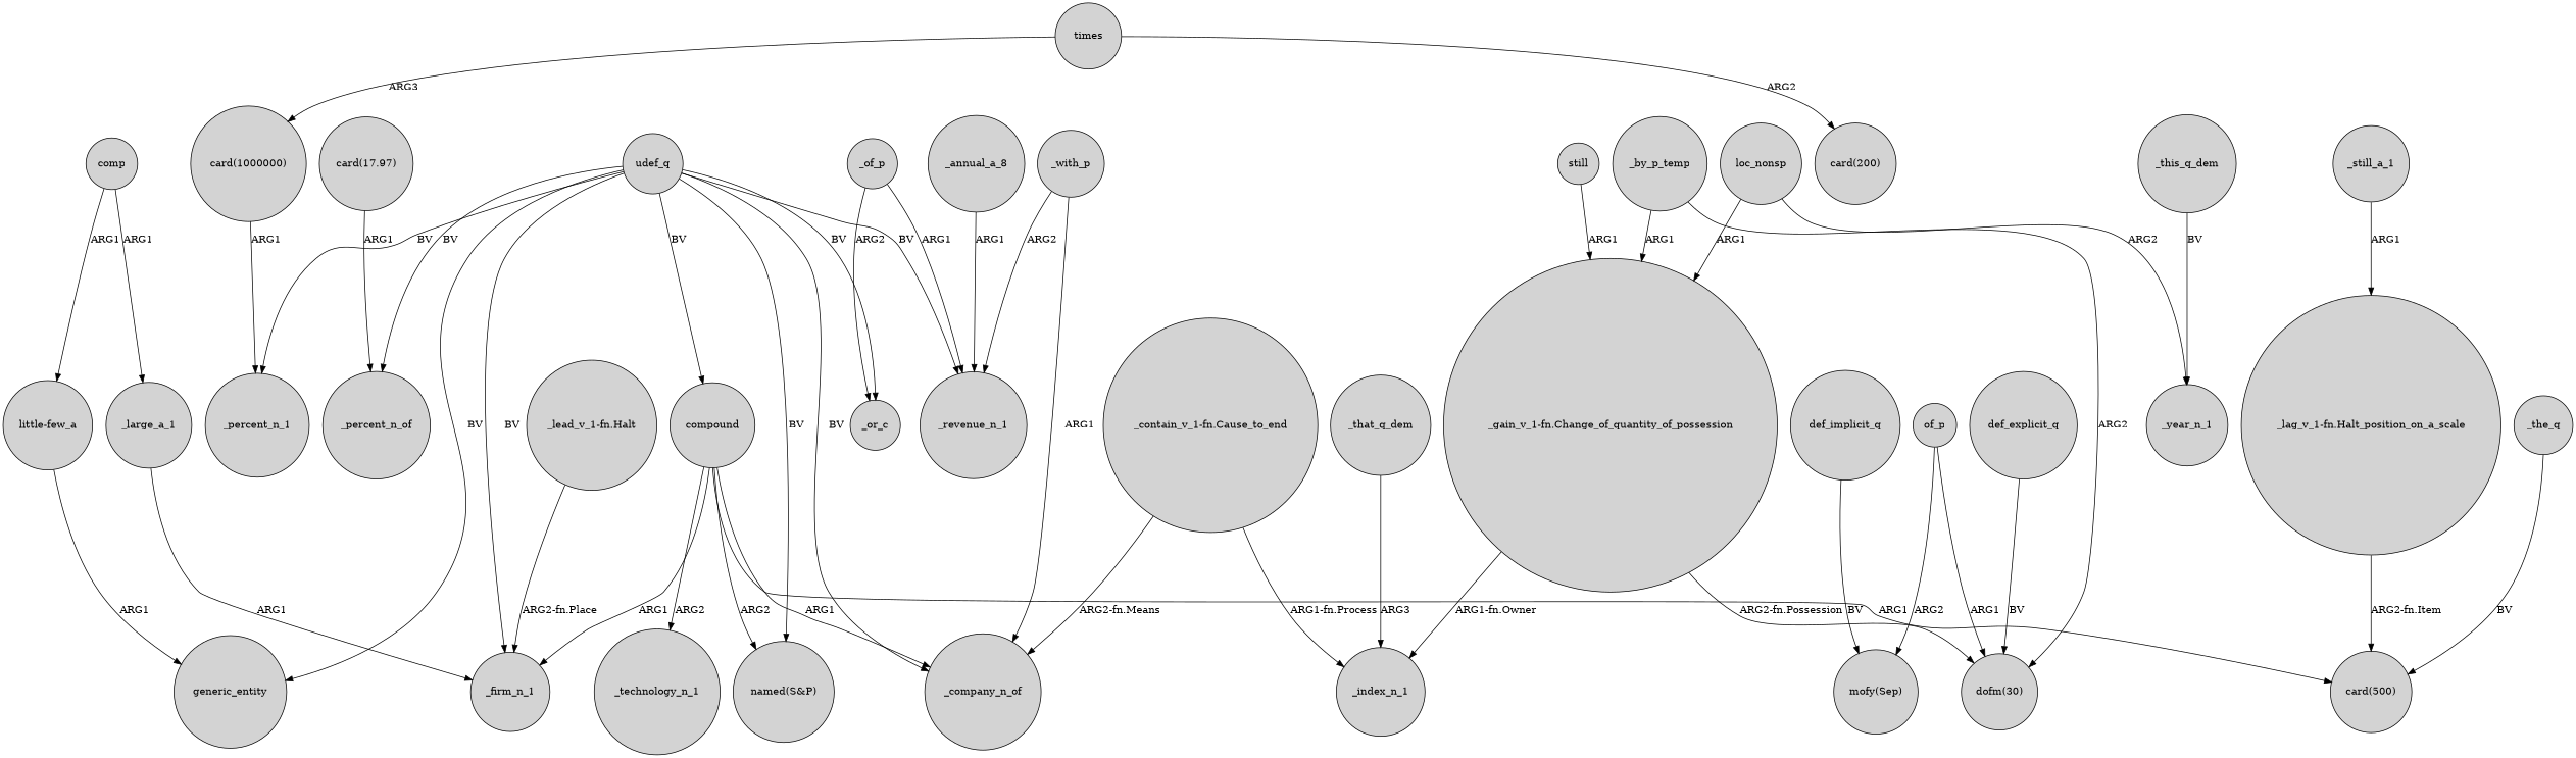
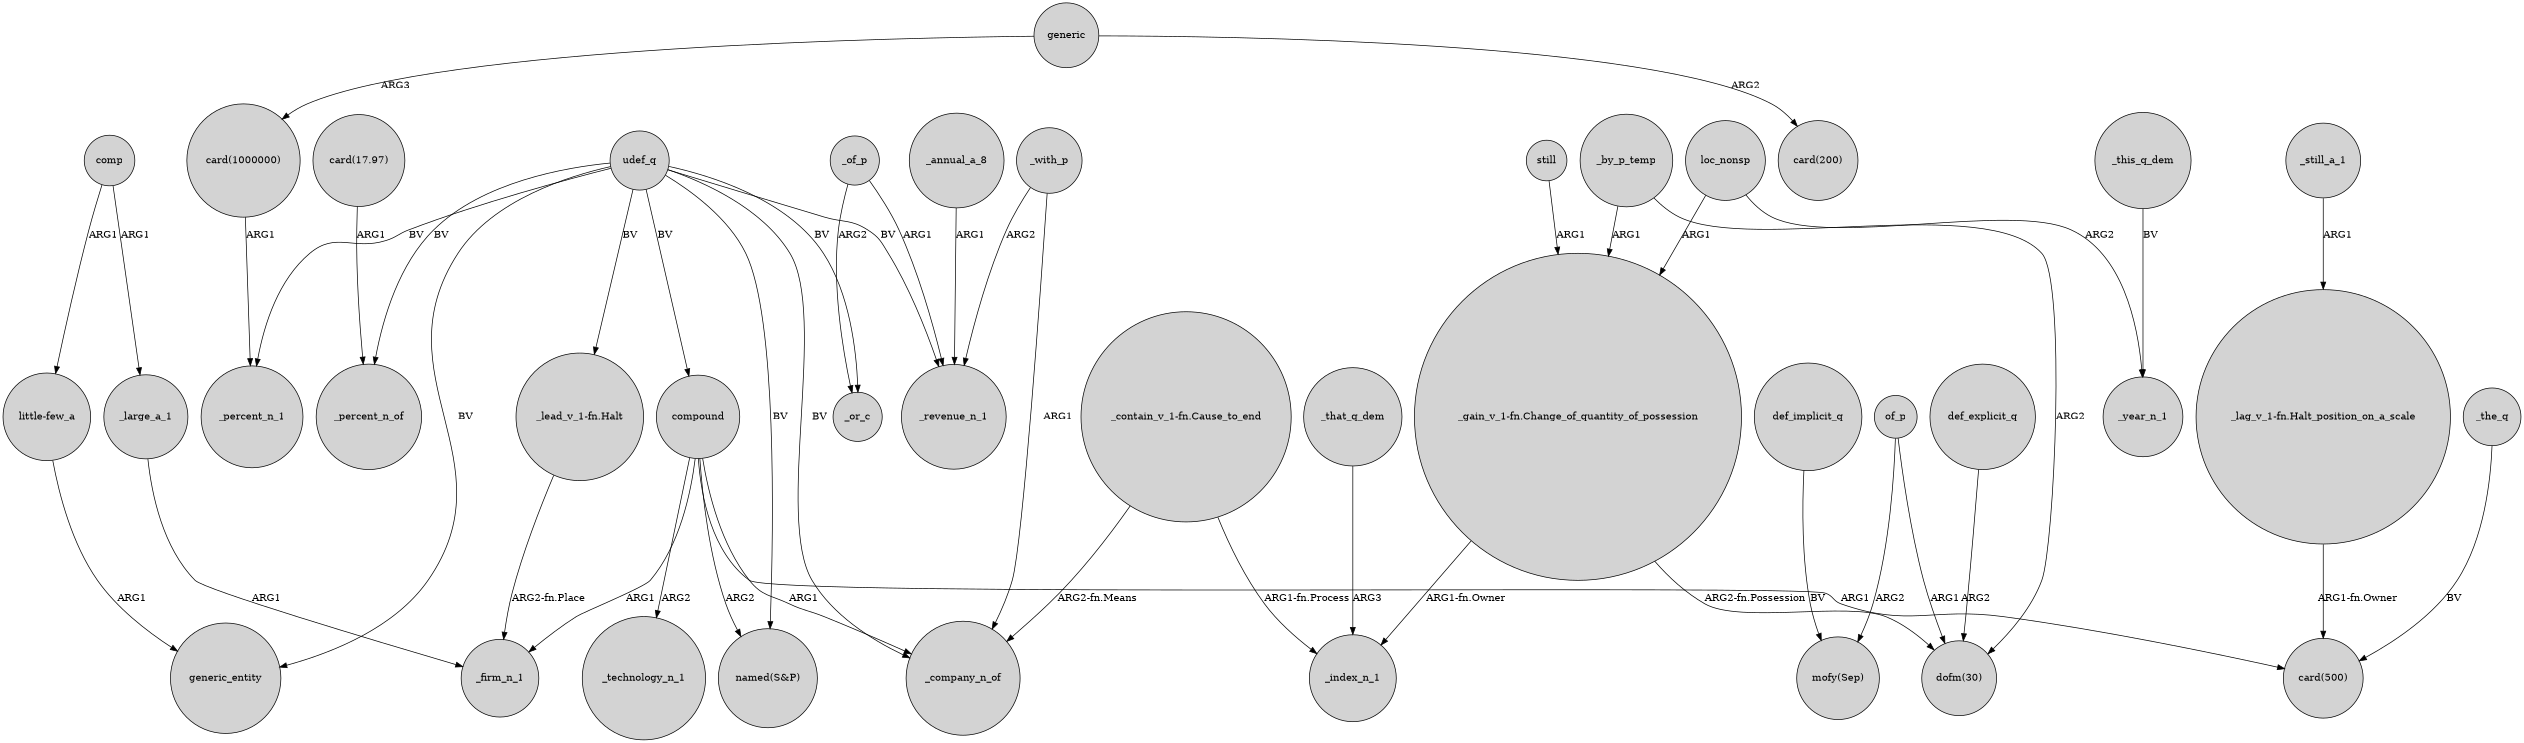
  digraph {
    node [shape=circle style=filled]
    compound
    "named(S&P)"
    _firm_n_1
    _company_n_of
    _technology_n_1
    "card(500)"
    "_contain_v_1-fn.Cause_to_end"
    _index_n_1
    loc_nonsp
    "_gain_v_1-fn.Change_of_quantity_of_possession"
    _year_n_1
    "dofm(30)"
    _by_p_temp
    n14 [label="_lag_v_1-fn.Halt_position_on_a_scale"]
    _still_a_1
    "_lead_v_1-fn.Halt"
    comp
    _large_a_1
    "little-few_a"
    generic_entity
-   times
+   times [label=generic]
    "card(1000000)"
    "card(200)"
    n24 [label=_percent_n_1]
    def_implicit_q
    "mofy(Sep)"
    _of_p
    _revenue_n_1
    _or_c
    def_explicit_q
    of_p
    _that_q_dem
    udef_q
    _percent_n_of
    n35 [label=still]
    n36 [label=_annual_a_8]
    _with_p
    _the_q
    _this_q_dem
    "card(17.97)"
    compound -> "named(S&P)" [label=ARG2]
    compound -> _firm_n_1 [label=ARG1]
    compound -> _company_n_of [label=ARG1]
    compound -> _technology_n_1 [label=ARG2]
    compound -> "card(500)" [label=ARG1]
    "_contain_v_1-fn.Cause_to_end" -> _company_n_of [label="ARG2-fn.Means"]
    "_contain_v_1-fn.Cause_to_end" -> _index_n_1 [label="ARG1-fn.Process"]
    loc_nonsp -> "_gain_v_1-fn.Change_of_quantity_of_possession" [label=ARG1]
    loc_nonsp -> _year_n_1 [label=ARG2]
    "_gain_v_1-fn.Change_of_quantity_of_possession" -> _index_n_1 [label="ARG1-fn.Owner"]
    "_gain_v_1-fn.Change_of_quantity_of_possession" -> "dofm(30)" [label="ARG2-fn.Possession"]
    _by_p_temp -> "_gain_v_1-fn.Change_of_quantity_of_possession" [label=ARG1]
    _by_p_temp -> "dofm(30)" [label=ARG2]
-   n14 -> "card(500)" [label="ARG2-fn.Item"]
+   n14 -> "card(500)" [label="ARG1-fn.Owner"]
    _still_a_1 -> n14 [label=ARG1]
    "_lead_v_1-fn.Halt" -> _firm_n_1 [label="ARG2-fn.Place"]
    comp -> _large_a_1 [label=ARG1]
    comp -> "little-few_a" [label=ARG1]
    _large_a_1 -> _firm_n_1 [label=ARG1]
    "little-few_a" -> generic_entity [label=ARG1]
    times -> "card(1000000)" [label=ARG3]
    times -> "card(200)" [label=ARG2]
    "card(1000000)" -> n24 [label=ARG1]
    def_implicit_q -> "mofy(Sep)" [label=BV]
    _of_p -> _revenue_n_1 [label=ARG1]
    _of_p -> _or_c [label=ARG2]
-   def_explicit_q -> "dofm(30)" [label=BV]
+   def_explicit_q -> "dofm(30)" [label=ARG2]
    of_p -> "dofm(30)" [label=ARG1]
    of_p -> "mofy(Sep)" [label=ARG2]
    _that_q_dem -> _index_n_1 [label=ARG3]
    udef_q -> compound [label=BV]
    udef_q -> "named(S&P)" [label=BV]
-   udef_q -> _firm_n_1 [label=BV]
+   udef_q -> "_lead_v_1-fn.Halt" [label=BV]
    udef_q -> _company_n_of [label=BV]
    udef_q -> generic_entity [label=BV]
    udef_q -> n24 [label=BV]
    udef_q -> _revenue_n_1 [label=BV]
    udef_q -> _or_c [label=BV]
    udef_q -> _percent_n_of [label=BV]
    n35 -> "_gain_v_1-fn.Change_of_quantity_of_possession" [label=ARG1]
    n36 -> _revenue_n_1 [label=ARG1]
    _with_p -> _company_n_of [label=ARG1]
    _with_p -> _revenue_n_1 [label=ARG2]
    _the_q -> "card(500)" [label=BV]
    _this_q_dem -> _year_n_1 [label=BV]
    "card(17.97)" -> _percent_n_of [label=ARG1]
  }
